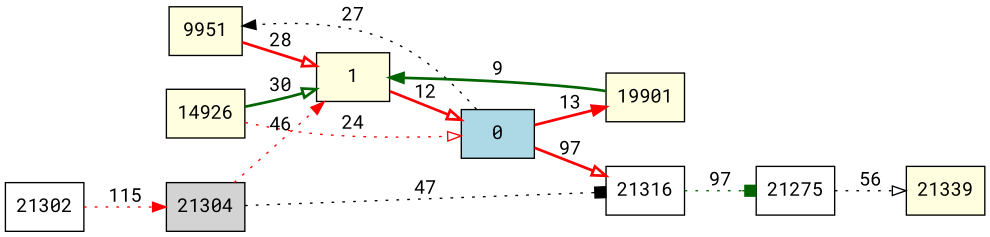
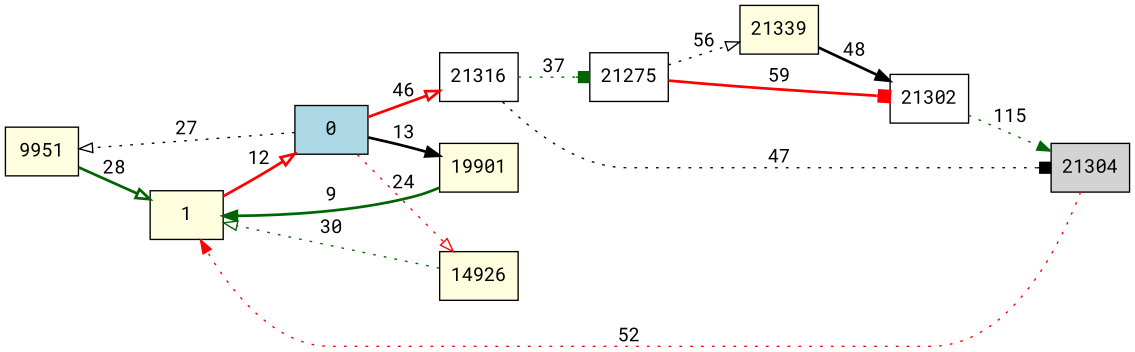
  digraph {
    fontname="Roboto Mono"
    rankdir=LR
    node [fillcolor=lightyellow fontname="Roboto Mono" shape=rectangle style=filled]
    edge [arrowhead=onormal color=red fontname="Roboto Mono" style=dotted]
    9951
    1
    0 [fillcolor=lightblue]
    14926
    19901
    n6 [fillcolor=white label=21316]
    21275 [fillcolor=white]
    21302 [fillcolor=white]
    21339
    21304 [fillcolor=lightgrey]
-   9951 -> 1 [label=28 style=bold]
+   9951 -> 1 [color=darkgreen label=28 style=bold]
    1 -> 0 [label=12 style=bold]
-   0 -> 9951 [arrowhead=normal color=black label=27]
-   14926 -> 0 [label=24]
-   0 -> 19901 [arrowhead=normal label=13 style=bold]
-   0 -> n6 [label=97 style=bold]
-   14926 -> 1 [color=darkgreen label=30 style=bold]
+   0 -> 9951 [color=black label=27]
+   0 -> 14926 [label=24]
+   0 -> 19901 [arrowhead=normal color=black label=13 style=bold]
+   0 -> n6 [label=46 style=bold]
+   14926 -> 1 [color=darkgreen label=30]
    19901 -> 1 [arrowhead=normal color=darkgreen label=9 style=bold]
-   n6 -> 21275 [arrowhead=box color=darkgreen label=97]
+   n6 -> 21275 [arrowhead=box color=darkgreen label=37]
+   21275 -> 21302 [arrowhead=box label=59 style=bold]
    21275 -> 21339 [color=black label=56]
-   21302 -> 21304 [arrowhead=normal label=115]
-   21304 -> 1 [arrowhead=normal label=46]
-   21304 -> n6 [arrowhead=box color=black label=47]
+   21302 -> 21304 [arrowhead=normal color=darkgreen label=115]
+   21339 -> 21302 [arrowhead=normal color=black label=48 style=bold]
+   21304 -> 1 [arrowhead=normal label=52]
+   n6 -> 21304 [arrowhead=box color=black label=47]
  }
